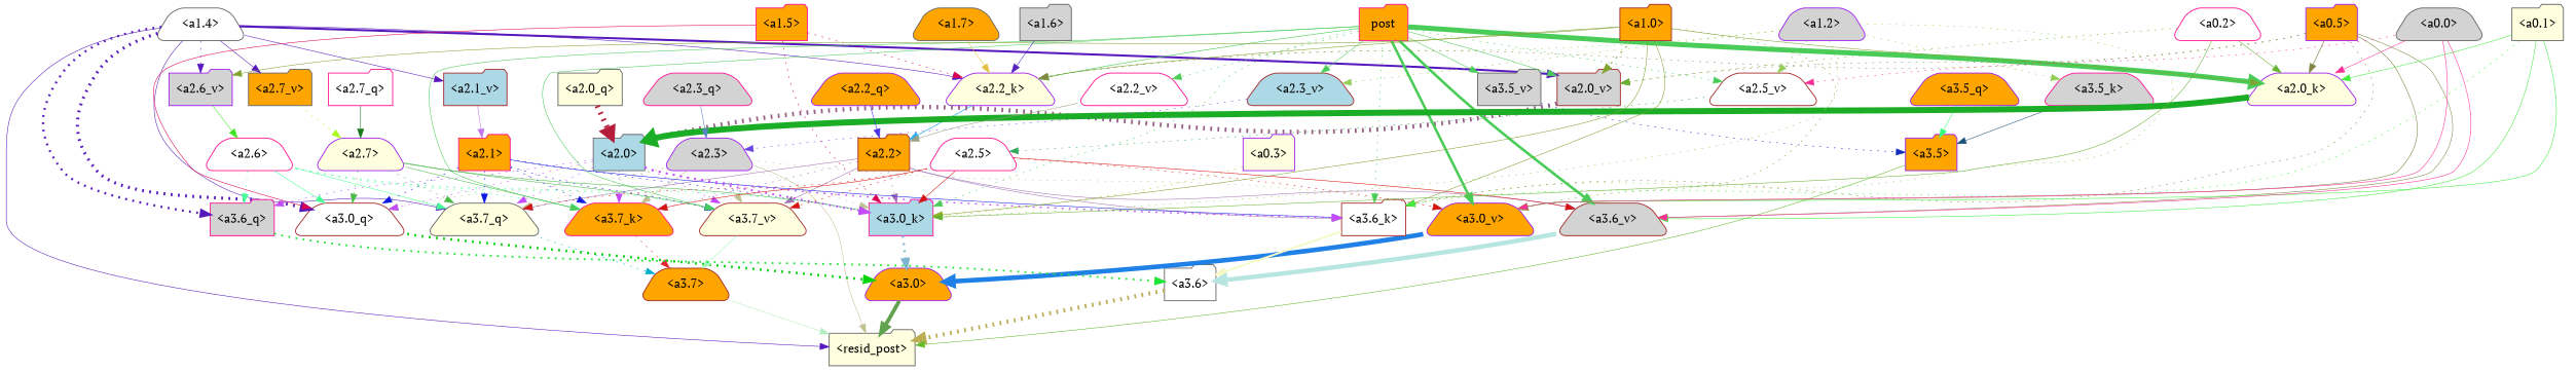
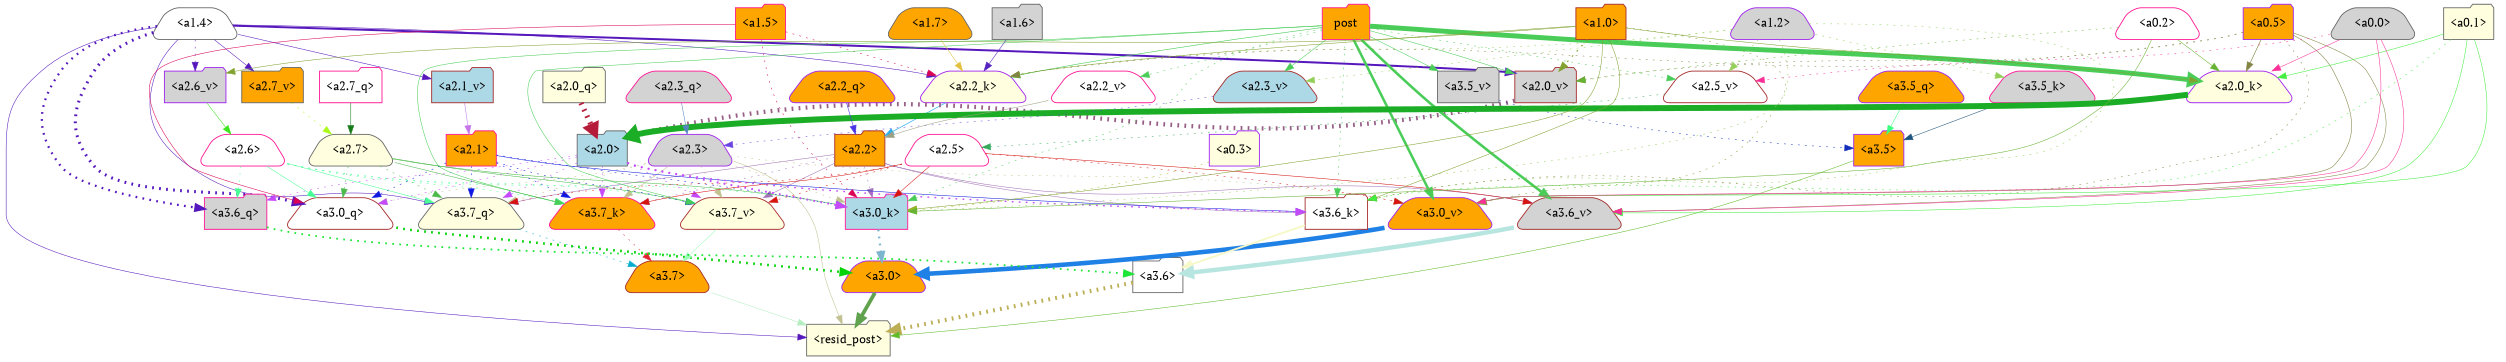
  strict digraph {
    fontname="PT Serif"
    splines=true
    node [color=gray40 fillcolor=orange fontname="PT Serif" shape=trapezium style="filled, rounded"]
    edge [color="#49cd58" fontname="PT Serif" penwidth=0.6 style=dotted]
    "<a3.7>" [color=brown]
    "<resid_post>" [fillcolor=lightyellow shape=folder]
    "<a3.6>" [fillcolor=white shape=folder]
    "<a3.5>" [color=purple shape=folder]
    "<a3.0>" [color=purple]
    "<a2.3>" [color=purple fillcolor=lightgrey]
    "<a3.7_q>" [fillcolor=lightyellow]
    "<a3.0_q>" [color=brown fillcolor=white]
    "<a3.7_k>" [color=deeppink]
    "<a3.0_k>" [color=deeppink fillcolor=lightblue shape=folder]
    "<a3.7_v>" [color=brown fillcolor=lightyellow]
    "<a3.0_v>" [color=purple]
    "<a1.4>" [fillcolor=white]
    "<a3.6_q>" [color=deeppink fillcolor=lightgrey shape=folder]
    "<a2.2_k>" [color=purple fillcolor=lightyellow]
    "<a2.7_v>" [shape=folder]
    "<a2.6_v>" [color=purple fillcolor=lightgrey shape=folder]
    "<a2.1_v>" [color=brown fillcolor=lightblue shape=folder]
    "<a2.0_v>" [color=brown fillcolor=lightgrey shape=folder]
    "<a2.2>" [color=brown shape=folder]
-   "<a2.7>" [color=purple fillcolor=lightyellow]
+   "<a2.7>" [fillcolor=lightyellow]
    "<a2.6>" [color=deeppink fillcolor=white]
    "<a2.1>" [color=deeppink shape=folder]
    "<a2.0>" [fillcolor=lightblue shape=folder]
    "<a3.6_k>" [color=brown fillcolor=white shape=folder]
    "<a3.6_v>" [color=brown fillcolor=lightgrey]
    "<a3.5_q>" [color=purple]
    "<a3.5_k>" [color=deeppink fillcolor=lightgrey]
    "<a3.5_v>" [fillcolor=lightgrey shape=folder]
    "<a2.5>" [color=deeppink fillcolor=white]
    "<a1.5>" [color=deeppink shape=folder]
    n32 [color=deeppink label=post shape=folder]
    "<a2.0_k>" [color=purple fillcolor=lightyellow]
    "<a2.5_v>" [color=brown fillcolor=white]
    "<a2.3_v>" [color=brown fillcolor=lightblue]
    "<a2.2_v>" [color=deeppink fillcolor=white]
    "<a1.2>" [color=purple fillcolor=lightgrey]
    "<a1.0>" [color=brown shape=folder]
    "<a0.5>" [color=purple shape=folder]
    "<a0.1>" [fillcolor=lightyellow shape=folder]
    "<a0.3>" [color=purple fillcolor=lightyellow shape=folder]
    "<a0.2>" [color=deeppink fillcolor=white]
    "<a0.0>" [fillcolor=lightgrey]
    "<a2.7_q>" [color=deeppink fillcolor=white shape=folder]
    "<a2.3_q>" [color=deeppink fillcolor=lightgrey]
    "<a2.2_q>" [color=purple]
    "<a2.0_q>" [fillcolor=lightyellow shape=folder]
    "<a1.7>"
    "<a1.6>" [fillcolor=lightgrey shape=folder]
    "<a3.7>" -> "<resid_post>" [color="#b4edc1" style=""]
    "<a3.6>" -> "<resid_post>" [color="#bbae54" penwidth=4.6696330308914185]
    "<a3.5>" -> "<resid_post>" [color="#61bb29" style=solid]
    "<a3.0>" -> "<resid_post>" [color="#60a24d" penwidth=4.282557368278503 style=solid]
    "<a2.3>" -> "<resid_post>" [color="#c1c191" style=solid]
    "<a2.3>" -> "<a3.7_q>" [color="#c1c191"]
    "<a2.3>" -> "<a3.0_q>" [color="#c1c191"]
    "<a2.3>" -> "<a3.7_k>" [color="#c1c191" style=solid]
    "<a2.3>" -> "<a3.0_k>" [color="#c1c191"]
    "<a2.3>" -> "<a3.7_v>" [color="#c1c191"]
    "<a2.3>" -> "<a3.0_v>" [color="#c1c191"]
    "<a3.7_q>" -> "<a3.7>" [color="#04adce"]
    "<a3.0_q>" -> "<a3.0>" [color="#04d307" penwidth=2.8638100624084473]
    "<a3.7_k>" -> "<a3.7>" [color="#e22531"]
    "<a3.0_k>" -> "<a3.0>" [color="#7db5cf" penwidth=2.6274144649505615]
    "<a3.7_v>" -> "<a3.7>" [color="#9dfbb9" style=""]
    "<a3.0_v>" -> "<a3.0>" [color="#1f81e5" penwidth=5.188832879066467 style=solid]
    "<a1.4>" -> "<resid_post>" [color="#5618bd" style=solid]
    "<a1.4>" -> "<a3.7_q>" [color="#5618bd" style=solid]
    "<a1.4>" -> "<a3.0_q>" [color="#5618bd" penwidth=3.4971605762839317]
    "<a1.4>" -> "<a3.6_q>" [color="#5618bd" penwidth=2.6073555648326874]
    "<a1.4>" -> "<a2.2_k>" [color="#5618bd" style=solid]
    "<a1.4>" -> "<a2.7_v>" [color="#5618bd" style=solid]
    "<a1.4>" -> "<a2.6_v>" [color="#5618bd"]
    "<a1.4>" -> "<a2.1_v>" [color="#5618bd" style=solid]
    "<a1.4>" -> "<a2.0_v>" [color="#5618bd" penwidth=2.268670678138733 style=solid]
    "<a3.6_q>" -> "<a3.6>" [color="#1ee537" penwidth=2.03758105635643]
    "<a2.2_k>" -> "<a2.2>" [color="#2daeed" penwidth=0.7764816284179688 style=solid]
    "<a2.7_v>" -> "<a2.7>" [color="#aaf91a"]
    "<a2.6_v>" -> "<a2.6>" [color="#3de51e" style=solid]
    "<a2.1_v>" -> "<a2.1>" [color="#c476e8" style=solid]
    "<a2.0_v>" -> "<a2.0>" [color="#985f86" penwidth=4.906715989112854]
    "<a2.2>" -> "<a3.7_q>" [color="#a273b6" style=solid]
    "<a2.2>" -> "<a3.7_k>" [color="#a273b6"]
    "<a2.2>" -> "<a3.0_k>" [color="#a273b6"]
    "<a2.2>" -> "<a3.7_v>" [color="#a273b6" style=solid]
    "<a2.2>" -> "<a3.6_k>" [color="#a273b6" style=solid]
    "<a2.2>" -> "<a3.6_v>" [color="#a273b6" style=solid]
    "<a2.7>" -> "<a3.7_q>" [color="#4cba4a"]
    "<a2.7>" -> "<a3.0_q>" [color="#4cba4a"]
    "<a2.7>" -> "<a3.7_k>" [color="#4cba4a" style=solid]
    "<a2.7>" -> "<a3.0_k>" [color="#4cba4a" style=solid]
    "<a2.7>" -> "<a3.7_v>" [color="#4cba4a" style=solid]
    "<a2.6>" -> "<a3.7_q>" [color="#48ff96" style=solid]
    "<a2.6>" -> "<a3.0_q>" [color="#48ff96" style=solid]
    "<a2.6>" -> "<a3.7_k>" [color="#48ff96"]
    "<a2.6>" -> "<a3.0_k>" [color="#48ff96"]
    "<a2.6>" -> "<a3.7_v>" [color="#48ff96"]
    "<a2.6>" -> "<a3.6_q>" [color="#48ff96"]
    "<a2.1>" -> "<a3.7_q>" [color="#0f18e1"]
    "<a2.1>" -> "<a3.0_q>" [color="#0f18e1"]
    "<a2.1>" -> "<a3.7_k>" [color="#0f18e1"]
    "<a2.1>" -> "<a3.0_k>" [color="#0f18e1"]
    "<a2.1>" -> "<a3.7_v>" [color="#0f18e1"]
    "<a2.1>" -> "<a3.6_k>" [color="#0f18e1" style=solid]
    "<a2.0>" -> "<a3.7_q>" [color="#c54bfa"]
    "<a2.0>" -> "<a3.0_q>" [color="#c54bfa"]
    "<a2.0>" -> "<a3.7_k>" [color="#c54bfa"]
    "<a2.0>" -> "<a3.0_k>" [color="#c54bfa" penwidth=2.270527422428131]
    "<a2.0>" -> "<a3.7_v>" [color="#c54bfa"]
    "<a2.0>" -> "<a3.6_q>" [color="#c54bfa"]
    "<a2.0>" -> "<a3.6_k>" [color="#c54bfa" penwidth=1.5568191409111023]
    "<a3.6_k>" -> "<a3.6>" [color="#f6f8c8" penwidth=2.174198240041733 style=""]
    "<a3.6_v>" -> "<a3.6>" [color="#b7e5e0" penwidth=5.002329230308533 style=""]
    "<a3.5_q>" -> "<a3.5>" [color="#3aff7e" style=solid]
    "<a3.5_k>" -> "<a3.5>" [color="#1c537b" style=solid]
    "<a3.5_v>" -> "<a3.5>" [color="#142ebc"]
    "<a2.5>" -> "<a3.7_q>" [color="#d61311"]
    "<a2.5>" -> "<a3.7_k>" [color="#d61311" style=solid]
    "<a2.5>" -> "<a3.0_k>" [color="#d61311" style=solid]
    "<a2.5>" -> "<a3.7_v>" [color="#d61311"]
    "<a2.5>" -> "<a3.0_v>" [color="#d61311"]
    "<a2.5>" -> "<a3.6_v>" [color="#d61311" style=solid]
    "<a1.5>" -> "<a3.0_q>" [color="#da0154" style=solid]
    "<a1.5>" -> "<a3.0_k>" [color="#da0154"]
    "<a1.5>" -> "<a2.2_k>" [color="#da0154"]
    n32 -> "<a3.7_k>" [style=solid]
    n32 -> "<a3.0_k>"
    n32 -> "<a3.7_v>" [style=solid]
    n32 -> "<a3.0_v>" [penwidth=2.8686431646347046 style=solid]
    n32 -> "<a2.2_k>" [penwidth=0.67606520652771 style=solid]
    n32 -> "<a2.0_v>" [style=solid]
    n32 -> "<a3.6_k>"
    n32 -> "<a3.6_v>" [penwidth=2.9588699340820312 style=solid]
    n32 -> "<a3.5_v>" [style=solid]
    n32 -> "<a2.0_k>" [penwidth=5.615107178688049 style=solid]
    n32 -> "<a2.5_v>"
    n32 -> "<a2.3_v>" [style=solid]
    n32 -> "<a2.2_v>"
    "<a2.0_k>" -> "<a2.0>" [color="#1aad25" penwidth=6.773025274276733 style=solid]
    "<a2.5_v>" -> "<a2.5>" [color="#36a95c"]
    "<a2.3_v>" -> "<a2.3>" [color="#6a45e1"]
    "<a2.2_v>" -> "<a2.2>" [color="#9da082" style=solid]
    "<a1.2>" -> "<a3.0_k>" [color="#94cf59"]
    "<a1.2>" -> "<a2.2_k>" [color="#94cf59"]
    "<a1.2>" -> "<a3.6_k>" [color="#94cf59"]
    "<a1.2>" -> "<a3.5_k>" [color="#94cf59"]
    "<a1.2>" -> "<a2.5_v>" [color="#94cf59"]
    "<a1.2>" -> "<a2.3_v>" [color="#94cf59"]
    "<a1.0>" -> "<a3.0_k>" [color="#81a231" style=solid]
    "<a1.0>" -> "<a3.0_v>" [color="#81a231"]
    "<a1.0>" -> "<a2.2_k>" [color="#81a231" style=solid]
    "<a1.0>" -> "<a2.6_v>" [color="#81a231" style=solid]
    "<a1.0>" -> "<a2.0_v>" [color="#81a231" penwidth=1.27996826171875]
    "<a1.0>" -> "<a3.6_k>" [color="#81a231" style=solid]
    "<a1.0>" -> "<a2.0_k>" [color="#81a231" style=solid]
    "<a0.5>" -> "<a3.0_v>" [color="#838547" penwidth=0.6421224474906921 style=solid]
    "<a0.5>" -> "<a2.2_k>" [color="#838547"]
    "<a0.5>" -> "<a2.0_v>" [color="#838547"]
    "<a0.5>" -> "<a3.6_k>" [color="#838547"]
    "<a0.5>" -> "<a3.6_v>" [color="#838547" style=solid]
    "<a0.5>" -> "<a2.0_k>" [color="#838547" penwidth=0.7151575088500977 style=solid]
    "<a0.1>" -> "<a3.0_v>" [color="#43ee40" style=solid]
    "<a0.1>" -> "<a3.6_k>" [color="#43ee40"]
    "<a0.1>" -> "<a3.6_v>" [color="#43ee40" style=solid]
    "<a0.1>" -> "<a2.0_k>" [color="#43ee40" style=solid]
    "<a0.3>" -> "<a3.0_k>" [color="#a7be1e"]
    "<a0.2>" -> "<a3.0_k>" [color="#66b232" style=solid]
    "<a0.2>" -> "<a2.0_v>" [color="#66b232"]
    "<a0.2>" -> "<a2.0_k>" [color="#66b232" style=solid]
    "<a0.0>" -> "<a3.0_v>" [color="#fa3098" style=solid]
    "<a0.0>" -> "<a3.6_v>" [color="#fa3098" style=solid]
    "<a0.0>" -> "<a2.0_k>" [color="#fa3098" style=solid]
    "<a0.0>" -> "<a2.5_v>" [color="#fa3098"]
    "<a2.7_q>" -> "<a2.7>" [color="#177a19" style=solid]
    "<a2.3_q>" -> "<a2.3>" [color="#5784c2" style=solid]
    "<a2.2_q>" -> "<a2.2>" [color="#4a34e6" penwidth=0.6340763568878174 style=solid]
    "<a2.0_q>" -> "<a2.0>" [color="#b51c3a" penwidth=6.0160088539123535]
    "<a1.7>" -> "<a2.2_k>" [color="#e2c141" style=solid]
    "<a1.6>" -> "<a2.2_k>" [color="#5623bf" style=solid]
  }
